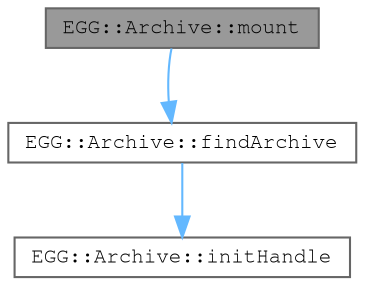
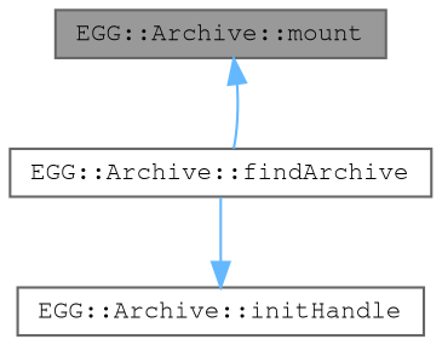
  digraph {
    rankdir=TB
    node [color=grey40 fillcolor=white fontname=FreeMono fontsize=10 shape=box style=filled]
    edge [color=steelblue1 fontname=FreeMono fontsize=10 labelfontname=FreeMono labelfontsize=10 style=solid]
    n1 [color=gray40 fillcolor=grey60 fontcolor=black height=0.2 label="EGG::Archive::mount" width=0.4]
    n2 [height=0.2 label="EGG::Archive::findArchive" width=0.4]
    n3 [height=0.2 label="EGG::Archive::initHandle" width=0.4]
-   n1 -> n2
+   n2 -> n1
    n2 -> n3
  }
